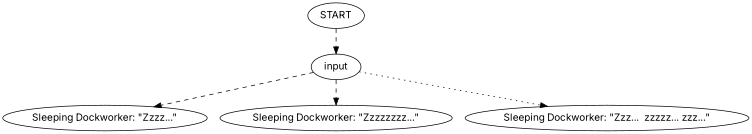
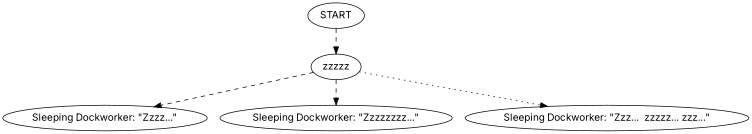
  digraph {
    fontname=Inter
    node [fontname=Inter]
    edge [style=dashed fontname=Inter]
    n1 [label=START]
-   n2 [label=input]
+   n2 [label=zzzzz]
    n3 [label="Sleeping Dockworker: \"Zzzz...\""]
    n4 [label="Sleeping Dockworker: \"Zzzzzzzz...\""]
    n5 [label="Sleeping Dockworker: \"Zzz...  zzzzz... zzz...\""]
    n1 -> n2
    n2 -> n3
    n2 -> n4
    n2 -> n5 [style=dotted]
  }
